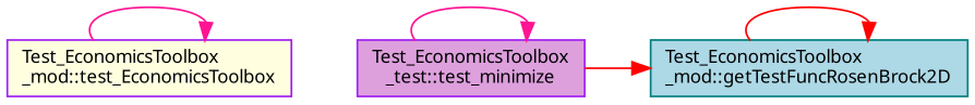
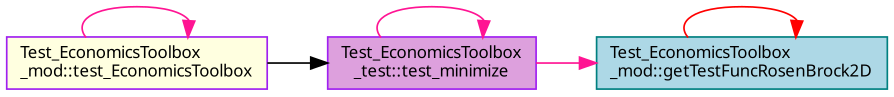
  digraph {
    fontname="Noto Sans"
    rankdir=LR
    node [color=purple fontname="Noto Sans" fontsize=10 shape=record style=filled]
    edge [color=deeppink fontname="Noto Sans" fontsize=10 labelfontname=Helvetica labelfontsize=10 style=solid]
    n1 [fillcolor=lightyellow fontcolor=black height=0.2 label="Test_EconomicsToolbox\l_mod::test_EconomicsToolbox" width=0.4]
    n2 [fillcolor=plum height=0.2 label="Test_EconomicsToolbox\l_test::test_minimize" width=0.4]
    n3 [color=teal fillcolor=lightblue height=0.2 label="Test_EconomicsToolbox\l_mod::getTestFuncRosenBrock2D" width=0.4]
    n1 -> n1
+   n1 -> n2 [color=black]
    n2 -> n2
-   n2 -> n3 [color=red]
+   n2 -> n3
    n3 -> n3 [color=red]
  }
